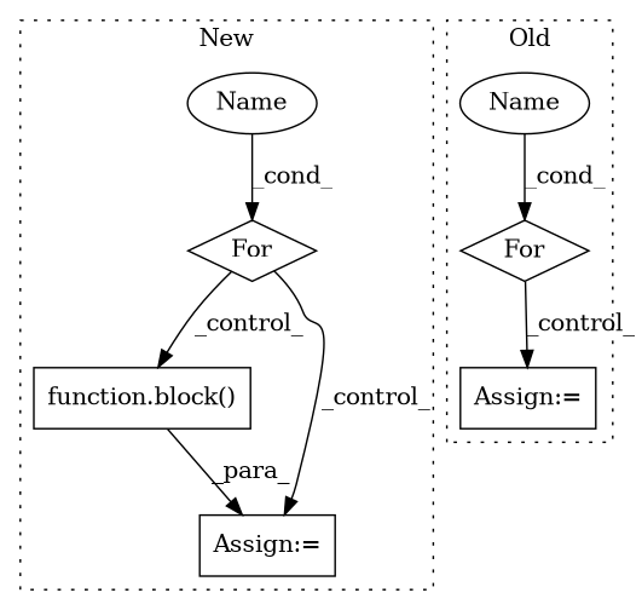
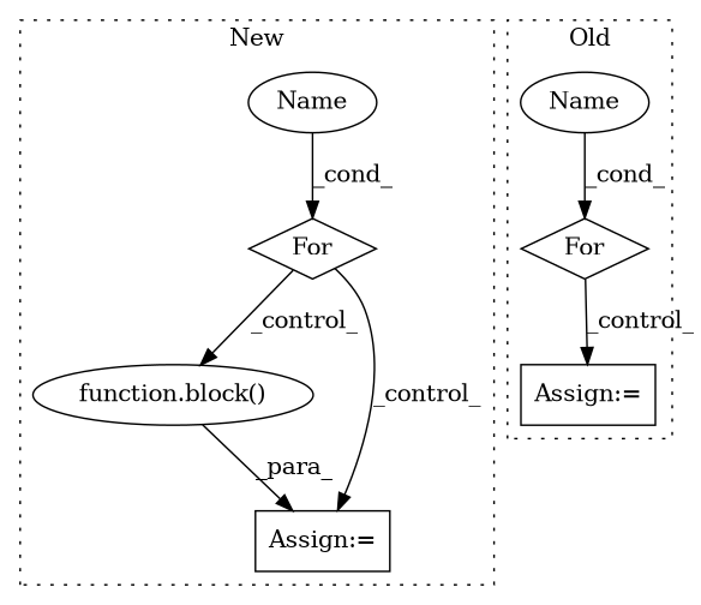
  digraph {
    node [a=107 l="4,14" shape=box]
-   n1 [a=75 l="6,1" label="function.block()" s="2287,2315"]
+   n1 [a=75 l="6,1" label="function.block()" s="2287,2315" shape=ellipse]
    n2 [label=For s="2224,2259" shape=diamond]
    n3 [a=87 l=5 label=Name s=2228 shape=ellipse]
    n4 [a=68 l=3 label="Assign:=" s=2284]
    n5 [label=For s="2190,2221" shape=diamond]
    n6 [a=87 l=1 label=Name s=2194 shape=ellipse]
    n7 [a=68 l=3 label="Assign:=" s=2446]
    subgraph cluster_1 {
      label=New
      style=dotted
      n1
      n2
      n3
      n4
    }
    subgraph cluster_2 {
      label=Old
      style=dotted
      n5
      n6
      n7
    }
    n1 -> n4 [label=_para_]
    n2 -> n1 [label=_control_]
    n2 -> n4 [label=_control_]
    n3 -> n2 [label=_cond_]
    n5 -> n7 [label=_control_]
    n6 -> n5 [label=_cond_]
  }
